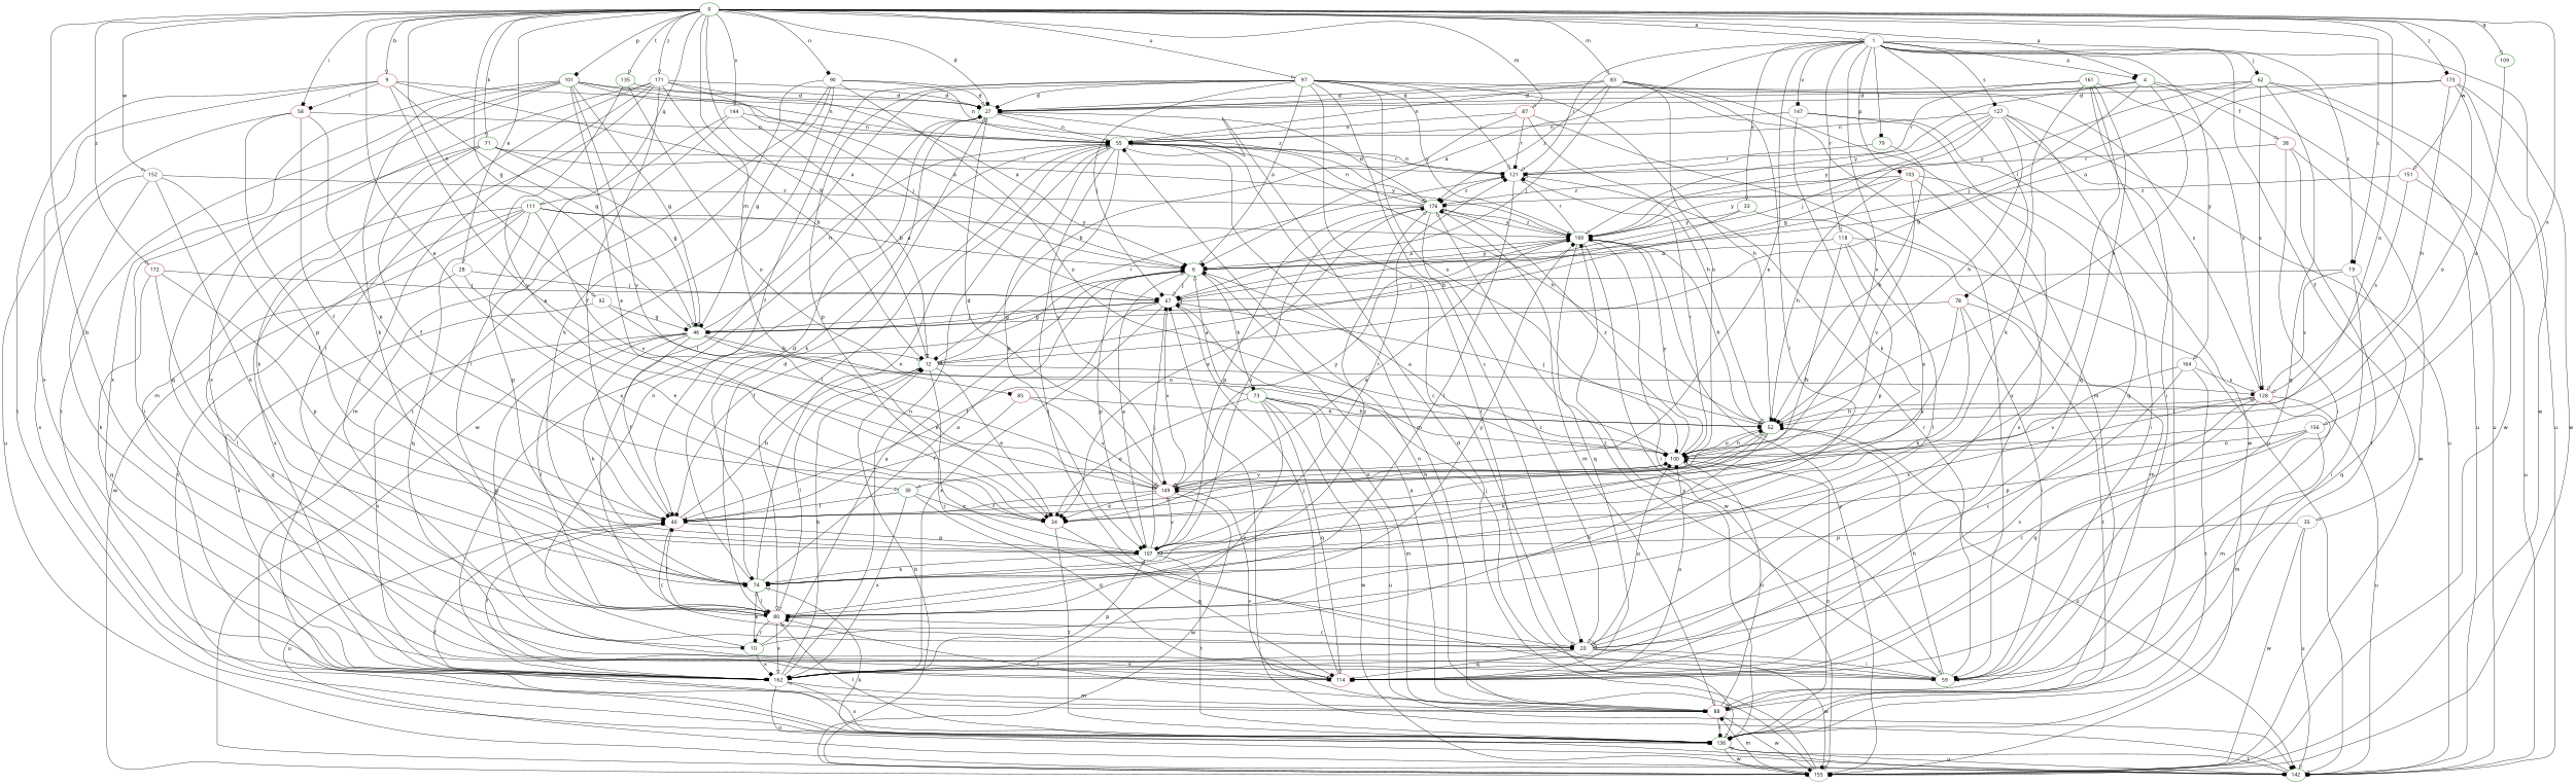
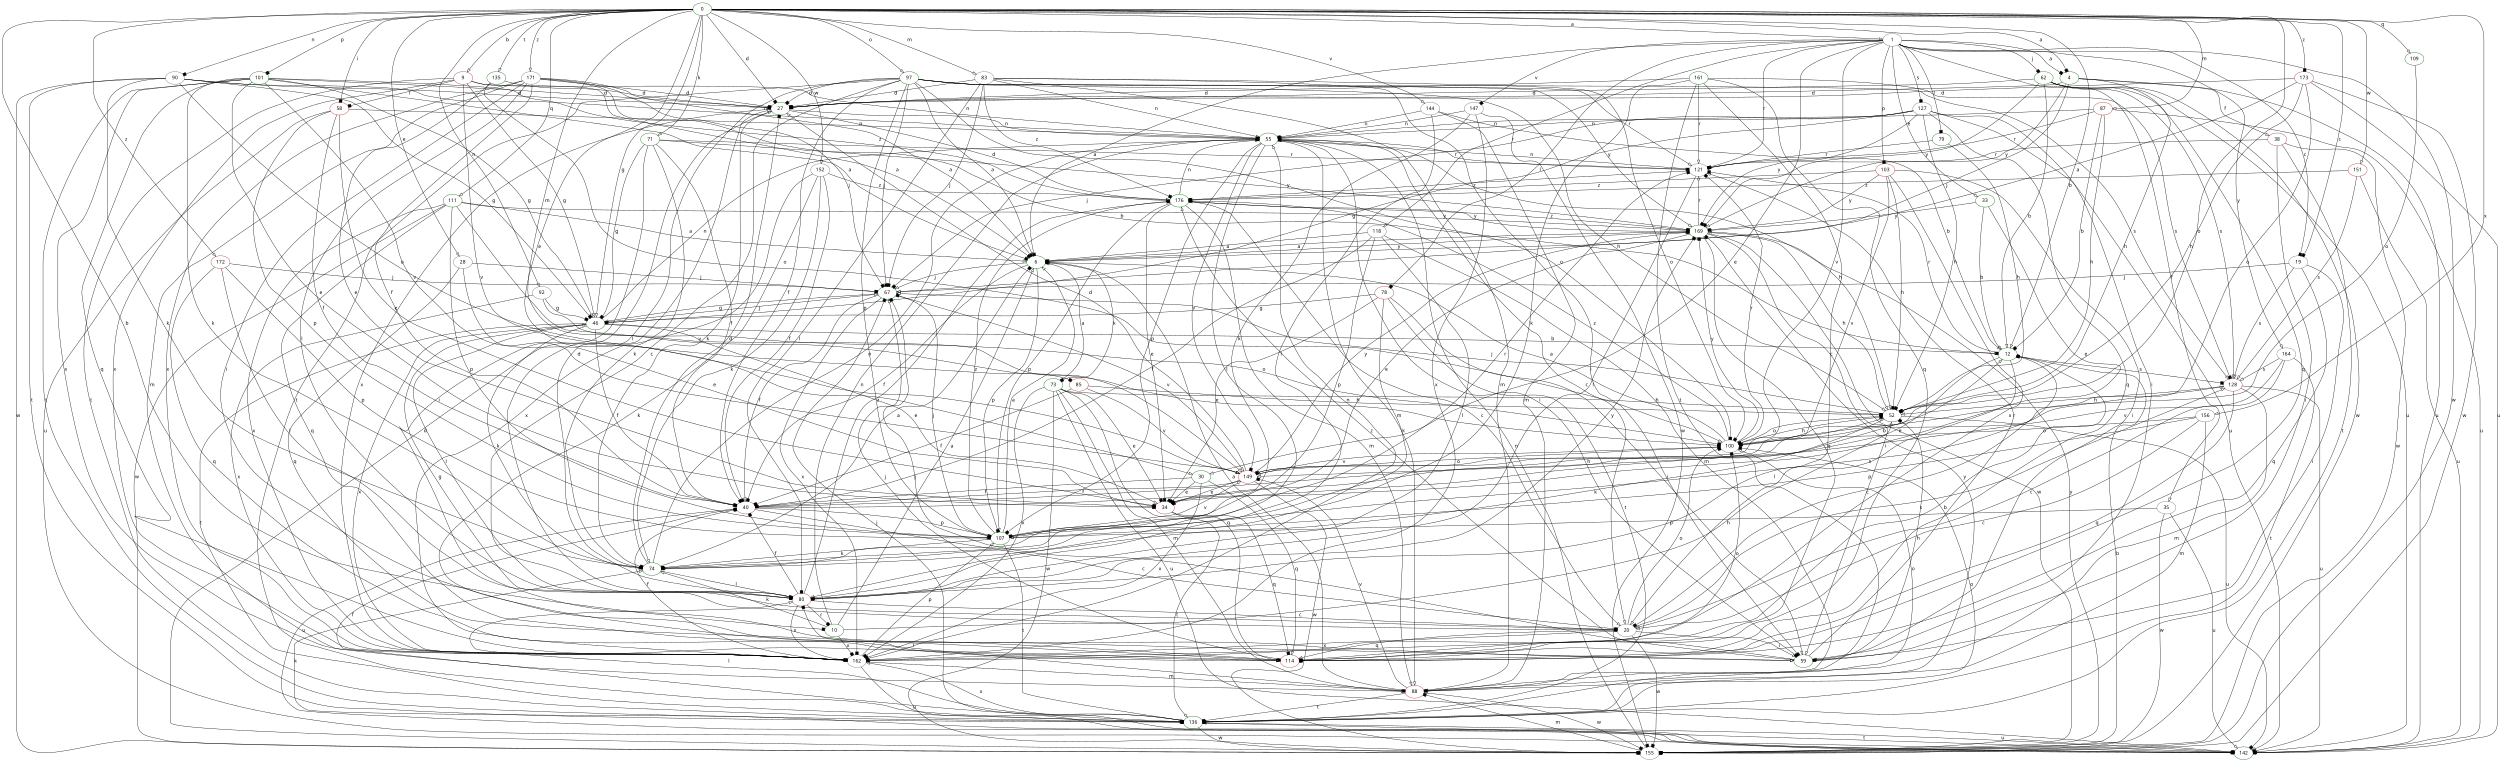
  strict digraph {
    fontname="Noto Sans"
    node [color=darkgreen fontname="Noto Sans"]
    edge [arrowhead=onormal fontname="Noto Sans"]
    1 [color=gray40]
    0
    4
    9 [color=brown]
    10
    12
    19 [color=gray40]
    27
    28 [color=gray40]
    30
    46
    58 [color=brown]
    71
    83 [color=gray40]
    85 [color=brown]
    87 [color=brown]
    90 [color=gray40]
    92 [color=gray40]
    97
    100 [color=gray40]
    101
    109
    111
    135
    144 [color=gray40]
    151 [color=brown]
    152 [color=gray40]
    156 [color=gray40]
    171 [color=gray40]
    172 [color=brown]
    173 [color=brown]
    6
    33
    35 [color=gray40]
    62
    78 [color=brown]
    79
    103 [color=brown]
    118 [color=gray40]
    121 [color=gray40]
    127 [color=gray40]
    147 [color=gray40]
    149 [color=brown]
    155 [color=gray40]
    164 [color=gray40]
    38 [color=brown]
    52
    67
    142
    169
    n51 [label=55]
    136
    162 [color=gray40]
    74
    20 [color=gray40]
    34 [color=brown]
    80 [color=brown]
    128 [color=brown]
    59
    114 [color=brown]
    176
    40 [color=brown]
    107
    88 [color=brown]
    161
    73
    1 -> 4 [arrowhead=box label=a]
    1 -> 19 [arrowhead=box label=c]
    1 -> 30 [label=e]
    1 -> 6 [arrowhead=box label=a]
    1 -> 33 [label=e]
    1 -> 35 [label=f]
    1 -> 62 [arrowhead=box label=j]
    1 -> 78 [arrowhead=box label=l]
    1 -> 79 [arrowhead=box label=l]
    1 -> 103 [arrowhead=box label=p]
    1 -> 118 [label=r]
    1 -> 121 [label=r]
    1 -> 127 [arrowhead=box label=s]
    1 -> 147 [arrowhead=box label=v]
    1 -> 149 [label=v]
    1 -> 155 [label=w]
    1 -> 164 [label=y]
    0 -> 1 [label=a]
    0 -> 4 [arrowhead=box label=a]
    0 -> 9 [label=b]
    0 -> 10 [arrowhead=box label=b]
    0 -> 12 [label=b]
    0 -> 19 [arrowhead=box label=c]
    0 -> 27 [arrowhead=box label=d]
    0 -> 28 [label=e]
    0 -> 30 [label=e]
    0 -> 46 [label=g]
    0 -> 58 [arrowhead=box label=i]
    0 -> 71 [label=k]
    0 -> 83 [label=m]
    0 -> 85 [arrowhead=box label=m]
    0 -> 87 [label=m]
    0 -> 90 [arrowhead=box label=n]
    0 -> 92 [label=n]
    0 -> 97 [label=o]
    0 -> 100 [arrowhead=box label=o]
    0 -> 101 [arrowhead=box label=p]
    0 -> 109 [label=q]
    0 -> 111 [label=q]
    0 -> 135 [label=t]
    0 -> 144 [label=v]
    0 -> 151 [label=w]
    0 -> 152 [label=w]
    0 -> 156 [label=x]
    0 -> 171 [label=z]
    0 -> 172 [label=z]
    0 -> 173 [arrowhead=box label=z]
    4 -> 27 [label=d]
    4 -> 38 [label=f]
    4 -> 52 [label=h]
    4 -> 67 [label=j]
    4 -> 142 [label=u]
    4 -> 169 [label=y]
    9 -> 46 [label=g]
    9 -> 58 [arrowhead=box label=i]
    9 -> 6 [arrowhead=box label=a]
    9 -> 149 [label=v]
    9 -> n51 [arrowhead=box label=n]
    9 -> 136 [arrowhead=box label=t]
    9 -> 162 [label=x]
    10 -> 6 [label=a]
    10 -> 52 [label=h]
    10 -> n51 [arrowhead=box label=n]
    10 -> 162 [arrowhead=box label=x]
    10 -> 74 [label=k]
    12 -> 121 [arrowhead=box label=r]
    12 -> 20 [arrowhead=box label=c]
    12 -> 34 [arrowhead=box label=e]
    12 -> 80 [label=l]
    12 -> 128 [arrowhead=box label=s]
    19 -> 67 [label=j]
    19 -> 128 [label=s]
    19 -> 59 [label=i]
    19 -> 114 [label=q]
    27 -> n51 [label=n]
    27 -> 162 [arrowhead=box label=x]
    27 -> 74 [arrowhead=box label=k]
    27 -> 176 [label=d]
    28 -> 67 [label=j]
    28 -> 34 [label=e]
    28 -> 114 [label=q]
    30 -> 162 [arrowhead=box label=x]
    30 -> 34 [arrowhead=box label=e]
    30 -> 114 [label=q]
    30 -> 40 [arrowhead=box label=f]
    46 -> 12 [label=b]
    46 -> 67 [label=j]
    46 -> n51 [label=n]
-   111 -> 136 [arrowhead=box label=t]
+   46 -> 136 [arrowhead=box label=t]
    46 -> 162 [label=x]
    46 -> 74 [label=k]
    46 -> 34 [label=e]
    46 -> 80 [arrowhead=box label=l]
    46 -> 40 [label=f]
    58 -> 142 [label=u]
    58 -> n51 [arrowhead=box label=n]
    58 -> 34 [arrowhead=box label=e]
    58 -> 40 [arrowhead=box label=f]
    58 -> 107 [label=p]
    71 -> 46 [arrowhead=box label=g]
    71 -> 121 [label=r]
    71 -> 169 [arrowhead=box label=y]
    71 -> 74 [arrowhead=box label=k]
    71 -> 59 [label=i]
    71 -> 40 [label=f]
    83 -> 27 [arrowhead=box label=d]
    83 -> 100 [arrowhead=box label=o]
    83 -> 67 [arrowhead=box label=j]
    83 -> n51 [label=n]
    83 -> 80 [arrowhead=box label=l]
    83 -> 59 [arrowhead=box label=i]
    83 -> 176 [arrowhead=box label=z]
    83 -> 88 [label=m]
    85 -> 149 [label=v]
    85 -> 52 [arrowhead=box label=h]
    85 -> 40 [arrowhead=box label=f]
    87 -> 12 [arrowhead=box label=b]
    87 -> 121 [arrowhead=box label=r]
    87 -> 52 [label=h]
    87 -> 142 [label=u]
    87 -> n51 [label=n]
    90 -> 27 [label=d]
    90 -> 46 [arrowhead=box label=g]
    90 -> 100 [arrowhead=box label=o]
    90 -> 155 [label=w]
    90 -> n51 [arrowhead=box label=n]
    90 -> 136 [arrowhead=box label=t]
    90 -> 74 [arrowhead=box label=k]
    92 -> 46 [arrowhead=box label=g]
    92 -> 100 [arrowhead=box label=o]
    92 -> 162 [label=x]
    97 -> 27 [arrowhead=box label=d]
    97 -> 100 [arrowhead=box label=o]
    97 -> 6 [label=a]
    97 -> 121 [label=r]
    97 -> 52 [label=h]
    97 -> 67 [arrowhead=box label=j]
    97 -> 169 [label=y]
    97 -> 136 [label=t]
    97 -> 20 [arrowhead=box label=c]
    97 -> 80 [arrowhead=box label=l]
    97 -> 128 [label=s]
    97 -> 40 [arrowhead=box label=f]
    97 -> 107 [arrowhead=box label=p]
    100 -> 6 [arrowhead=box label=a]
    100 -> 121 [arrowhead=box label=r]
    100 -> 149 [label=v]
    100 -> 52 [arrowhead=box label=h]
    100 -> 169 [arrowhead=box label=y]
    100 -> 176 [arrowhead=box label=z]
    101 -> 27 [arrowhead=box label=d]
    101 -> 46 [label=g]
    101 -> 6 [arrowhead=box label=a]
    101 -> 149 [label=v]
    101 -> 136 [label=t]
    101 -> 162 [label=x]
    101 -> 74 [label=k]
    101 -> 34 [arrowhead=box label=e]
    101 -> 114 [label=q]
    101 -> 176 [label=z]
    109 -> 100 [label=o]
    111 -> 6 [label=a]
    111 -> 149 [label=v]
    111 -> 155 [arrowhead=box label=w]
    111 -> 169 [arrowhead=box label=y]
    111 -> 162 [arrowhead=box label=x]
    111 -> 114 [label=q]
    111 -> 107 [arrowhead=box label=p]
    135 -> 27 [arrowhead=box label=d]
    135 -> 100 [label=o]
    135 -> 34 [arrowhead=box label=e]
    144 -> 12 [label=b]
    144 -> n51 [arrowhead=box label=n]
    144 -> 80 [label=l]
    144 -> 88 [label=m]
    151 -> 142 [label=u]
    151 -> 128 [label=s]
    151 -> 176 [arrowhead=box label=z]
    152 -> 162 [label=x]
    152 -> 74 [label=k]
    152 -> 114 [arrowhead=box label=k]
    152 -> 176 [label=z]
    152 -> 40 [arrowhead=box label=f]
    156 -> 100 [label=o]
    156 -> 20 [label=c]
    156 -> 107 [label=p]
    156 -> 88 [label=m]
    171 -> 12 [arrowhead=box label=b]
    171 -> 27 [arrowhead=box label=d]
    171 -> 6 [arrowhead=box label=a]
    171 -> 67 [arrowhead=box label=j]
    171 -> 162 [label=x]
    171 -> 80 [label=l]
    171 -> 59 [label=i]
    171 -> 40 [arrowhead=box label=f]
    171 -> 88 [label=m]
    172 -> 67 [arrowhead=box label=j]
    172 -> 80 [label=l]
    172 -> 114 [label=q]
    172 -> 107 [label=p]
    173 -> 27 [arrowhead=box label=d]
    173 -> 100 [label=o]
    173 -> 6 [arrowhead=box label=a]
    173 -> 155 [arrowhead=box label=w]
    173 -> 52 [arrowhead=box label=h]
    173 -> 142 [arrowhead=box label=u]
    6 -> 67 [label=j]
    6 -> 169 [label=y]
    6 -> 40 [arrowhead=box label=f]
    6 -> 107 [arrowhead=box label=p]
    6 -> 73 [arrowhead=box label=k]
    33 -> 12 [label=b]
    33 -> 169 [label=y]
    33 -> 34 [arrowhead=box label=e]
    35 -> 155 [arrowhead=box label=w]
    35 -> 142 [label=u]
    35 -> 107 [label=p]
    62 -> 12 [label=b]
    62 -> 27 [arrowhead=box label=d]
    62 -> 155 [arrowhead=box label=w]
    62 -> 142 [label=u]
    62 -> 169 [arrowhead=box label=y]
    62 -> 128 [label=s]
    62 -> 114 [label=q]
    78 -> 46 [label=g]
    78 -> 136 [label=t]
    78 -> 74 [arrowhead=box label=k]
    78 -> 34 [arrowhead=box label=e]
    78 -> 59 [label=i]
    79 -> 121 [label=r]
    79 -> 52 [arrowhead=box label=h]
    103 -> 149 [arrowhead=box label=v]
    103 -> 52 [arrowhead=box label=h]
    103 -> 169 [arrowhead=box label=y]
    103 -> 162 [label=x]
    103 -> 59 [label=i]
    103 -> 176 [label=z]
    118 -> 6 [label=a]
    118 -> 80 [arrowhead=box label=l]
    118 -> 40 [arrowhead=box label=f]
    118 -> 107 [arrowhead=box label=p]
    118 -> 88 [label=m]
    121 -> n51 [label=n]
    121 -> 80 [label=l]
    121 -> 176 [arrowhead=box label=z]
    127 -> 46 [arrowhead=box label=g]
    127 -> 52 [arrowhead=box label=h]
    127 -> 67 [arrowhead=box label=j]
    127 -> 142 [label=u]
    127 -> 169 [arrowhead=box label=y]
    127 -> n51 [arrowhead=box label=n]
    127 -> 59 [label=i]
    127 -> 114 [arrowhead=box label=q]
    147 -> 155 [arrowhead=box label=w]
    147 -> n51 [label=n]
    147 -> 162 [arrowhead=box label=x]
    147 -> 74 [arrowhead=box label=k]
    149 -> 27 [label=d]
    149 -> 100 [arrowhead=box label=o]
    149 -> 155 [arrowhead=box label=w]
    149 -> 169 [arrowhead=box label=y]
    149 -> 34 [arrowhead=box label=e]
    149 -> 40 [label=f]
    155 -> 12 [arrowhead=box label=b]
    155 -> 27 [label=d]
    155 -> 169 [label=y]
    155 -> n51 [arrowhead=box label=n]
    155 -> 88 [arrowhead=box label=m]
    164 -> 149 [label=v]
    164 -> 136 [arrowhead=box label=t]
    164 -> 20 [label=c]
    164 -> 128 [label=s]
    38 -> 121 [arrowhead=box label=r]
    38 -> 155 [label=w]
    38 -> 136 [arrowhead=box label=t]
    38 -> 59 [arrowhead=box label=i]
    52 -> 100 [arrowhead=box label=o]
    52 -> 67 [label=j]
    52 -> 142 [arrowhead=box label=u]
    52 -> 74 [label=k]
    67 -> 46 [label=g]
    67 -> 149 [label=v]
    67 -> 162 [arrowhead=box label=x]
    67 -> 40 [label=f]
    142 -> 67 [arrowhead=box label=j]
    142 -> 136 [label=t]
    142 -> 74 [label=k]
    169 -> 6 [arrowhead=box label=a]
    169 -> 121 [label=r]
    169 -> 155 [label=w]
    169 -> 52 [label=h]
    169 -> 34 [arrowhead=box label=e]
    169 -> 59 [label=i]
    169 -> 114 [label=q]
    169 -> 176 [label=z]
    n51 -> 121 [arrowhead=box label=r]
    n51 -> 149 [arrowhead=box label=v]
    n51 -> 52 [label=h]
    n51 -> 20 [label=c]
    n51 -> 80 [label=l]
    n51 -> 59 [arrowhead=box label=i]
    n51 -> 107 [arrowhead=box label=p]
    n51 -> 88 [label=m]
    136 -> 100 [arrowhead=box label=o]
    136 -> 155 [label=w]
    136 -> 142 [arrowhead=box label=u]
    136 -> 169 [arrowhead=box label=y]
    136 -> 162 [label=x]
    136 -> 80 [label=l]
    136 -> 40 [arrowhead=box label=f]
    162 -> 12 [arrowhead=box label=b]
    162 -> 142 [arrowhead=box label=u]
    162 -> n51 [label=n]
    162 -> 40 [arrowhead=box label=f]
    162 -> 107 [label=p]
    162 -> 88 [arrowhead=box label=m]
    74 -> 27 [arrowhead=box label=d]
    74 -> 6 [arrowhead=box label=a]
    74 -> n51 [label=n]
    74 -> 80 [arrowhead=box label=l]
    20 -> 46 [label=g]
    20 -> 100 [arrowhead=box label=o]
    20 -> 155 [arrowhead=box label=w]
    20 -> 162 [arrowhead=box label=x]
    20 -> 128 [label=s]
    20 -> 59 [label=i]
    20 -> 114 [label=q]
    34 -> 136 [label=t]
    34 -> 114 [arrowhead=box label=q]
    80 -> 10 [arrowhead=box label=r]
    80 -> 27 [label=d]
    80 -> 169 [arrowhead=box label=y]
    80 -> 162 [label=x]
    80 -> 20 [arrowhead=box label=c]
    80 -> 176 [label=z]
    80 -> 40 [arrowhead=box label=f]
    128 -> 52 [label=h]
    128 -> 142 [arrowhead=box label=u]
    128 -> 114 [arrowhead=box label=q]
    128 -> 88 [arrowhead=box label=m]
    59 -> 121 [label=r]
    59 -> 52 [arrowhead=box label=h]
    59 -> 67 [arrowhead=box label=j]
    59 -> 176 [label=z]
    114 -> 100 [arrowhead=box label=o]
    114 -> 67 [label=j]
    176 -> 169 [arrowhead=box label=y]
    176 -> n51 [label=n]
    176 -> 20 [label=c]
    176 -> 34 [arrowhead=box label=e]
    176 -> 107 [label=p]
    176 -> 88 [label=m]
    40 -> 12 [label=b]
    40 -> 52 [label=h]
    40 -> 142 [label=u]
    40 -> 20 [arrowhead=box label=c]
    40 -> 107 [label=p]
    107 -> 6 [label=a]
    107 -> 121 [arrowhead=box label=r]
    107 -> 149 [label=v]
    107 -> 67 [arrowhead=box label=j]
    107 -> 136 [label=t]
    107 -> 74 [arrowhead=box label=k]
    107 -> 128 [label=s]
    107 -> 176 [arrowhead=box label=z]
    88 -> 100 [label=o]
    88 -> 6 [label=a]
    88 -> 149 [arrowhead=box label=v]
    88 -> 155 [arrowhead=box label=w]
    88 -> 136 [arrowhead=box label=t]
    88 -> 80 [arrowhead=box label=l]
    161 -> 27 [arrowhead=box label=d]
    161 -> 121 [label=r]
    161 -> 136 [arrowhead=box label=t]
    161 -> 74 [label=k]
    161 -> 20 [label=c]
    161 -> 128 [arrowhead=box label=s]
    161 -> 114 [arrowhead=box label=q]
    73 -> 6 [label=a]
    73 -> 155 [label=w]
    73 -> 52 [arrowhead=box label=h]
    73 -> 142 [arrowhead=box label=u]
    73 -> 162 [arrowhead=box label=x]
    73 -> 34 [arrowhead=box label=e]
    73 -> 114 [label=q]
    73 -> 88 [label=m]
  }
